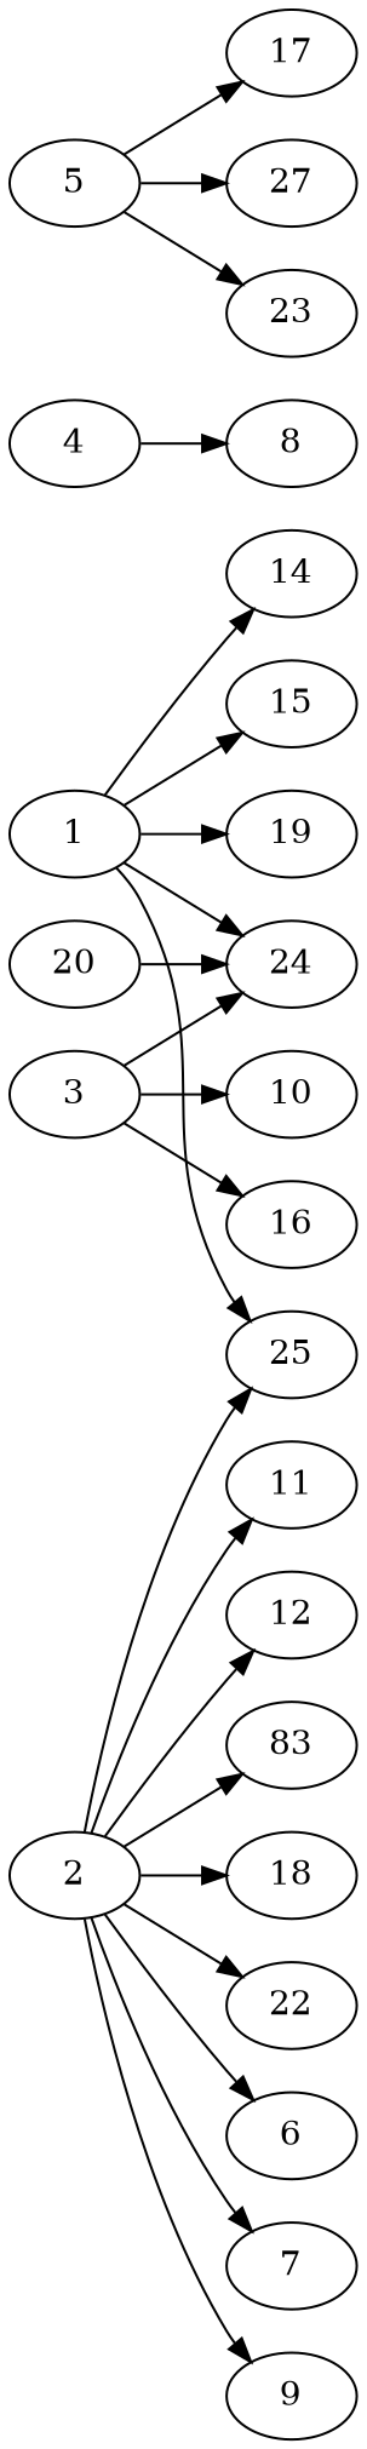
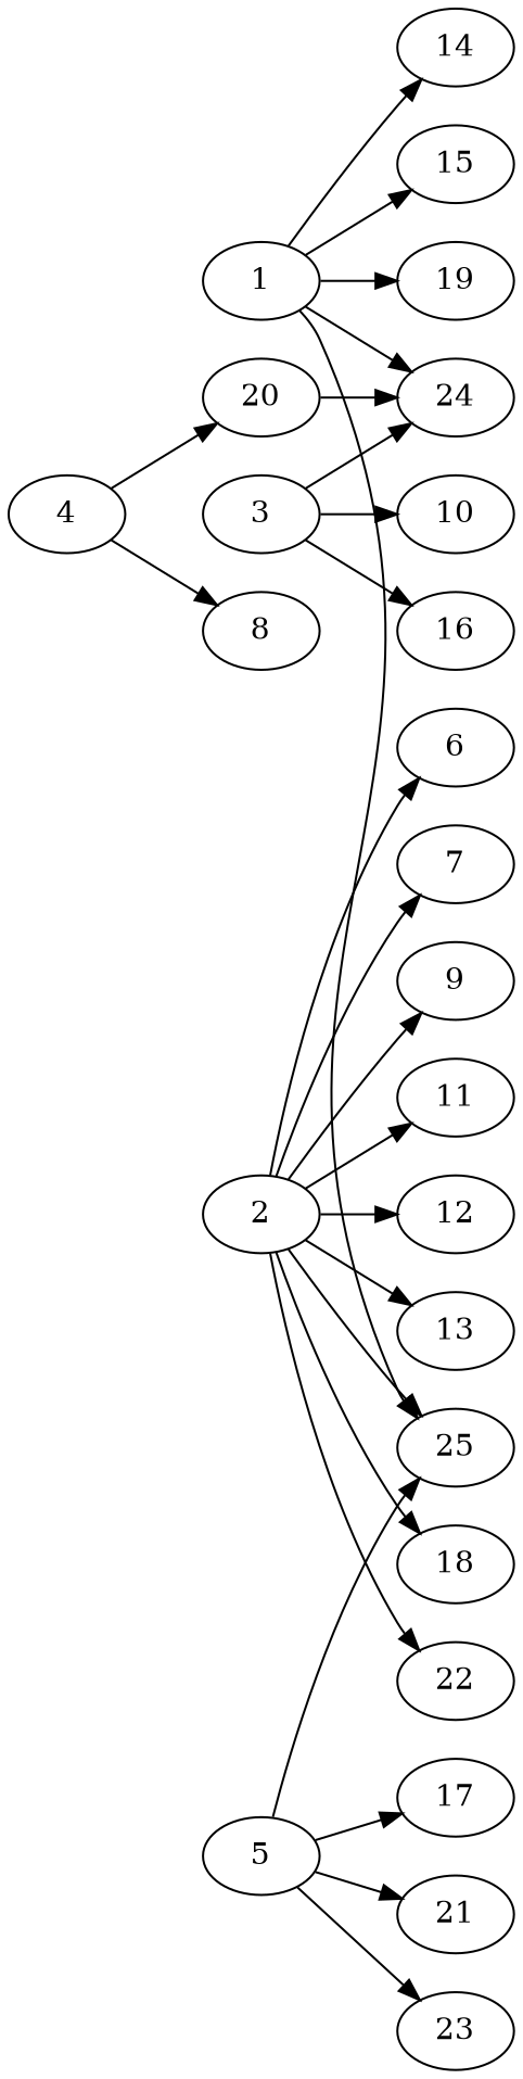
  digraph {
    rankdir=LR
    node [alpha=0.19]
    1 [alpha=0.12]
    14 [alpha=0.07]
    15 [alpha=0.10]
    19 [alpha=0.02]
    24
    25 [alpha=0.03]
    2 [alpha=0.04]
    6 [alpha=0.04]
    7 [alpha=0.03]
    9 [alpha=0.11]
    11 [alpha=0.10]
    12 [alpha=0.13]
-   13 [alpha=0.00 label=83]
+   13 [alpha=0.00]
    18 [alpha=0.14]
    22
    3 [alpha=0.08]
    10 [alpha=0.14]
    16 [alpha=0.07]
    4 [alpha=0.18]
    8 [alpha=0.04]
    20 [alpha=0.12]
    5 [alpha=0.09]
    17 [alpha=0.02]
-   21 [alpha=0.17 label=27]
+   21 [alpha=0.17]
    23
    1 -> 14
    1 -> 15
    1 -> 19
    1 -> 24
    1 -> 25
    2 -> 25
    2 -> 6
    2 -> 7
    2 -> 9
    2 -> 11
    2 -> 12
    2 -> 13
    2 -> 18
    2 -> 22
    3 -> 24
    3 -> 10
    3 -> 16
    4 -> 8
+   4 -> 20
    20 -> 24
+   5 -> 25
    5 -> 17
    5 -> 21
    5 -> 23
  }
